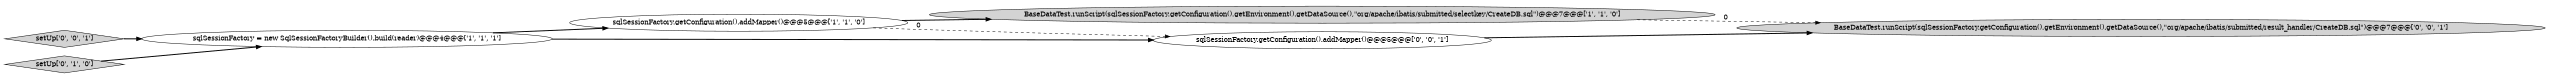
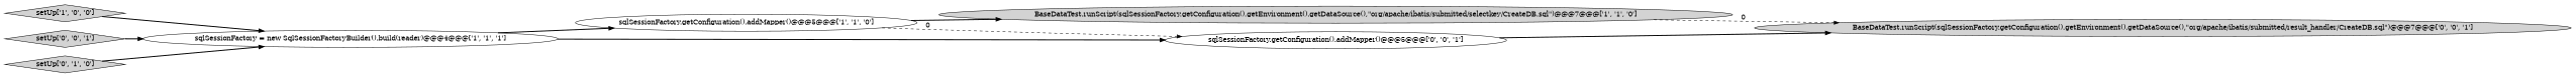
  digraph {
    rankdir=LR
    node [fillcolor=lightgray shape=ellipse style=filled]
    edge [style=bold]
    n1 [label="BaseDataTest.runScript(sqlSessionFactory.getConfiguration().getEnvironment().getDataSource(),\"org/apache/ibatis/submitted/selectkey/CreateDB.sql\")@@@7@@@['1', '1', '0']"]
    n2 [label="BaseDataTest.runScript(sqlSessionFactory.getConfiguration().getEnvironment().getDataSource(),\"org/apache/ibatis/submitted/result_handler/CreateDB.sql\")@@@7@@@['0', '0', '1']"]
    n3 [fillcolor=white label="sqlSessionFactory = new SqlSessionFactoryBuilder().build(reader)@@@4@@@['1', '1', '1']"]
    n4 [fillcolor=white label="sqlSessionFactory.getConfiguration().addMapper()@@@5@@@['1', '1', '0']"]
    n5 [fillcolor=white label="sqlSessionFactory.getConfiguration().addMapper()@@@5@@@['0', '0', '1']"]
+   n6 [label="setUp['1', '0', '0']" shape=diamond]
    n7 [label="setUp['0', '0', '1']" shape=diamond]
    n8 [label="setUp['0', '1', '0']" shape=diamond]
    n1 -> n2 [label=0 style=dashed]
    n3 -> n4
    n3 -> n5
    n4 -> n1
    n4 -> n5 [label=0 style=dashed]
    n5 -> n2
+   n6 -> n3
    n7 -> n3
    n8 -> n3
  }
